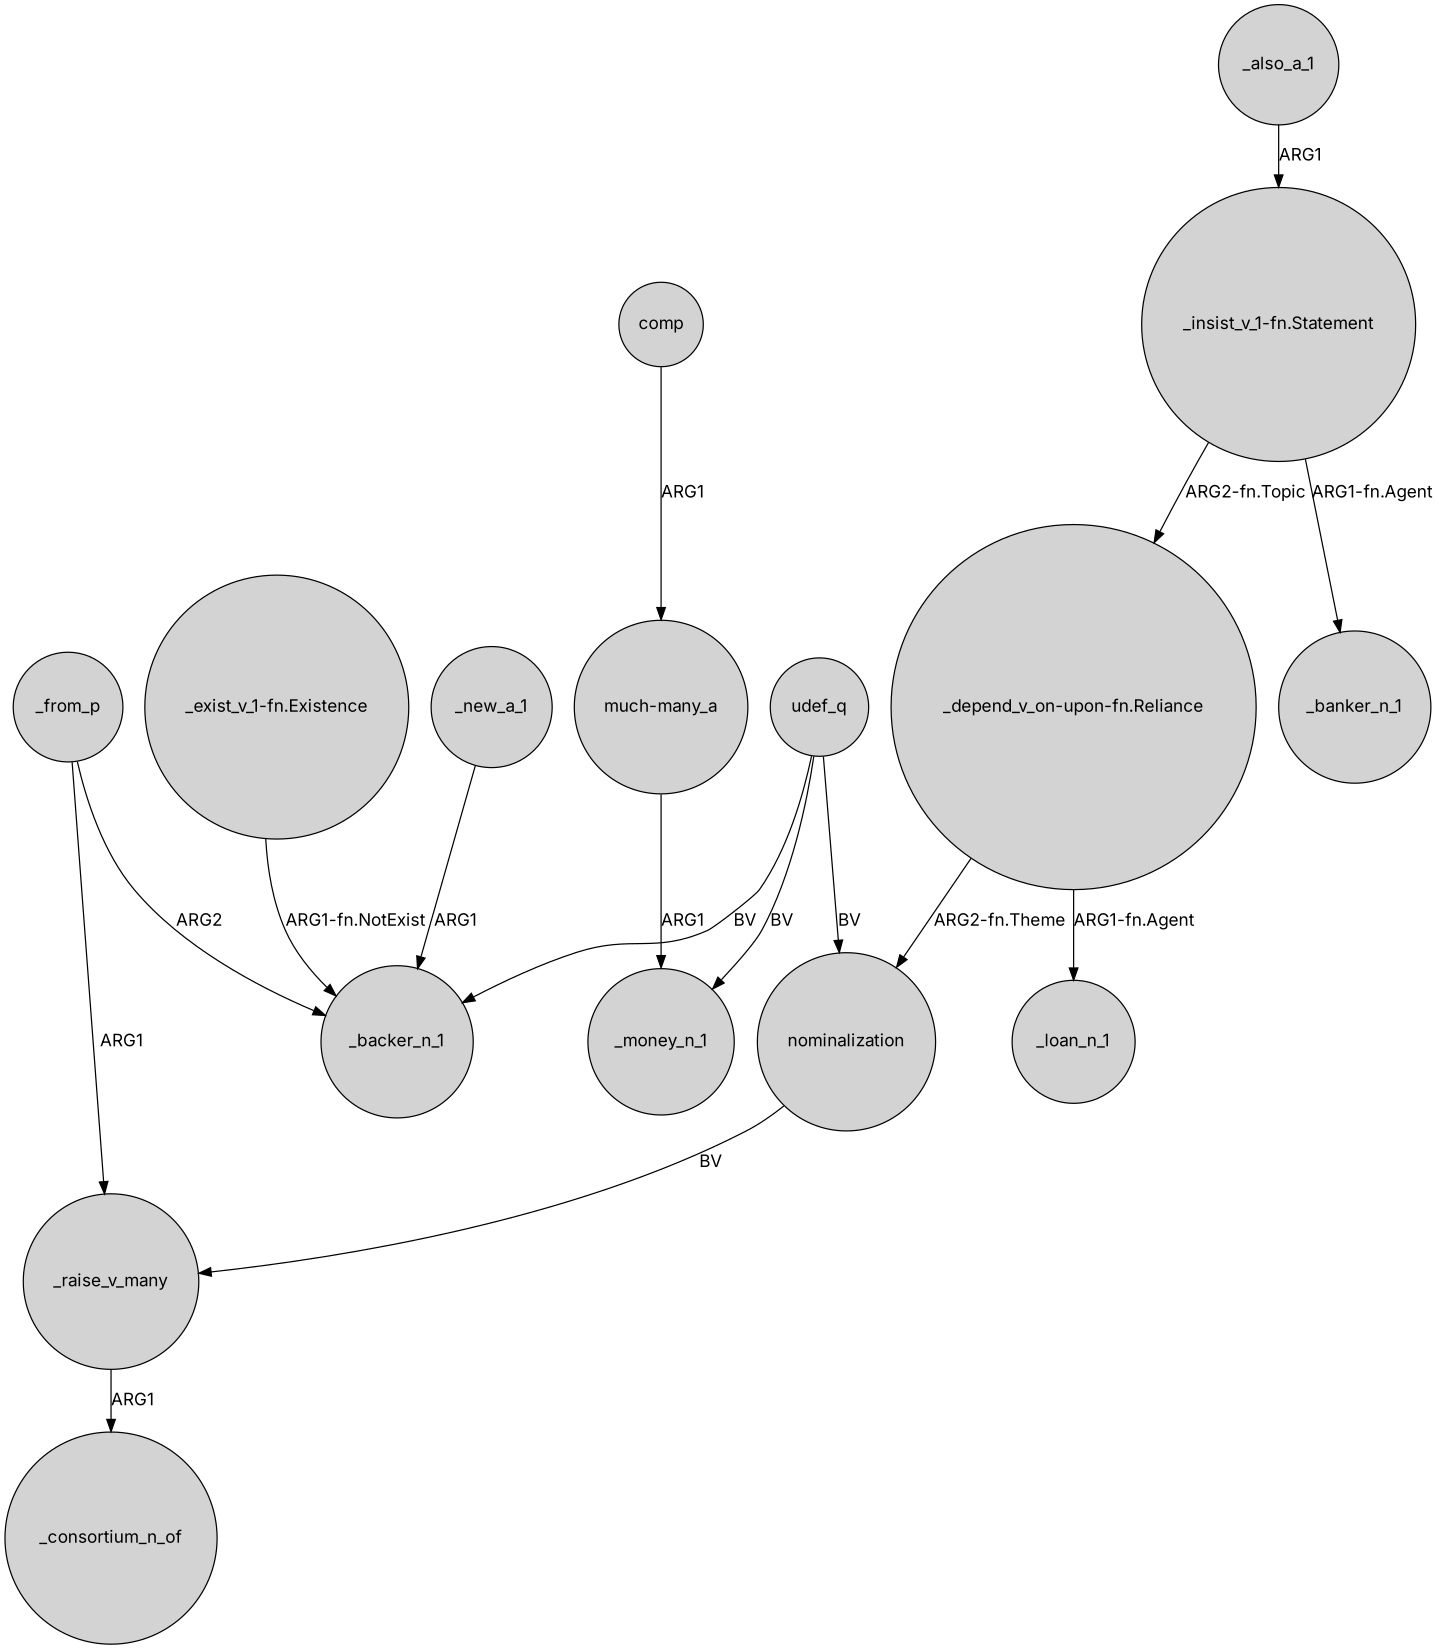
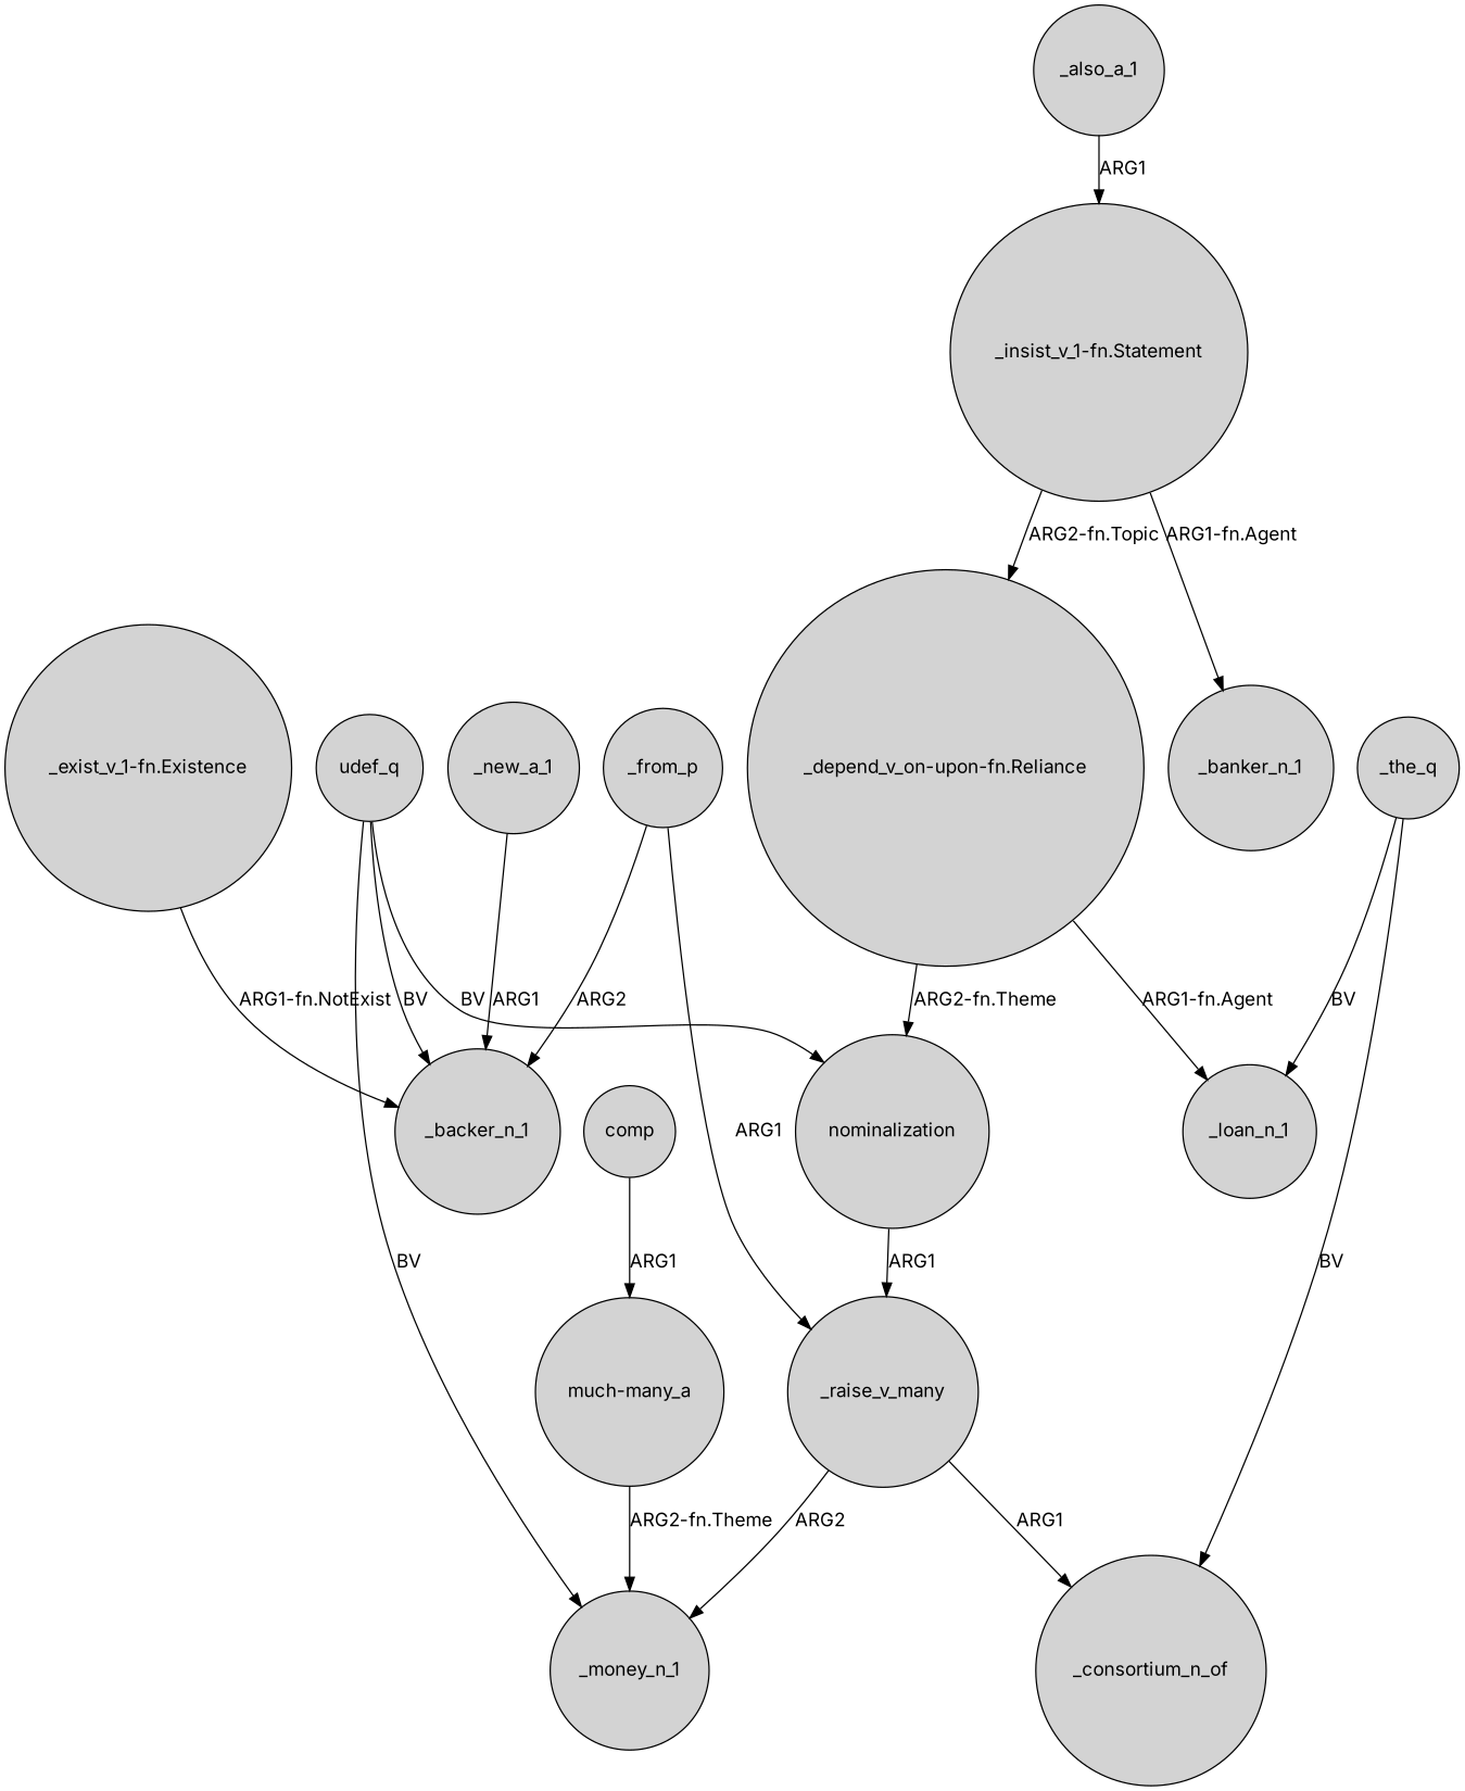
  digraph {
    fontname=Inter
    node [fontname=Inter shape=circle style=filled]
    edge [fontname=Inter]
    "_insist_v_1-fn.Statement"
    _banker_n_1
    "_depend_v_on-upon-fn.Reliance"
    nominalization
    _loan_n_1
    _new_a_1
    _backer_n_1
    udef_q
    _money_n_1
    n10 [label=_raise_v_many]
+   _the_q
    _consortium_n_of
    "much-many_a"
    comp
    "_exist_v_1-fn.Existence"
    _from_p
    _also_a_1
    "_insist_v_1-fn.Statement" -> _banker_n_1 [label="ARG1-fn.Agent"]
    "_insist_v_1-fn.Statement" -> "_depend_v_on-upon-fn.Reliance" [label="ARG2-fn.Topic"]
    "_depend_v_on-upon-fn.Reliance" -> nominalization [label="ARG2-fn.Theme"]
    "_depend_v_on-upon-fn.Reliance" -> _loan_n_1 [label="ARG1-fn.Agent"]
-   nominalization -> n10 [label=BV]
+   nominalization -> n10 [label=ARG1]
    _new_a_1 -> _backer_n_1 [label=ARG1]
    udef_q -> nominalization [label=BV]
    udef_q -> _backer_n_1 [label=BV]
    udef_q -> _money_n_1 [label=BV]
+   n10 -> _money_n_1 [label=ARG2]
    n10 -> _consortium_n_of [label=ARG1]
-   "much-many_a" -> _money_n_1 [label=ARG1]
+   _the_q -> _loan_n_1 [label=BV]
+   _the_q -> _consortium_n_of [label=BV]
+   "much-many_a" -> _money_n_1 [label="ARG2-fn.Theme"]
    comp -> "much-many_a" [label=ARG1]
    "_exist_v_1-fn.Existence" -> _backer_n_1 [label="ARG1-fn.NotExist"]
    _from_p -> _backer_n_1 [label=ARG2]
    _from_p -> n10 [label=ARG1]
    _also_a_1 -> "_insist_v_1-fn.Statement" [label=ARG1]
  }
